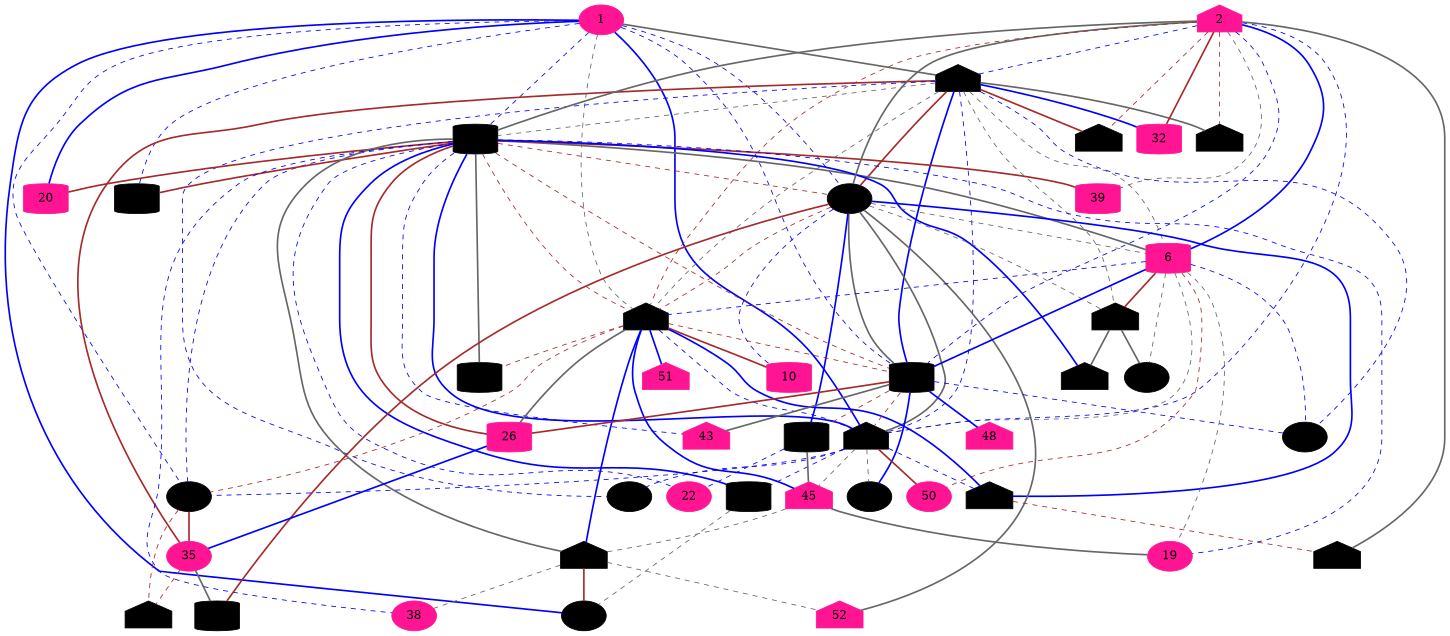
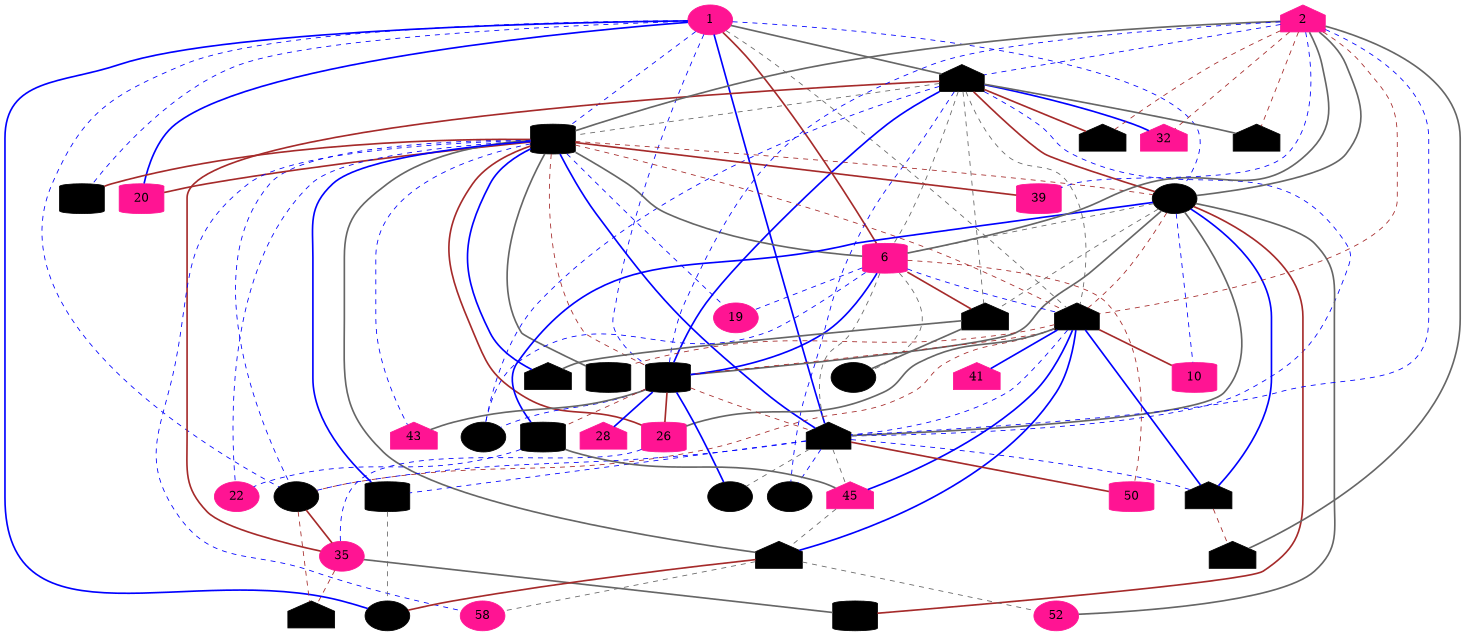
  graph {
    node [color=black shape=house style=filled]
    edge [color=blue style=dashed]
    1 [color=deeppink shape=ellipse super="+30"]
    3 [super="+23"]
    4 [shape=cylinder super="+18"]
    5 [shape=ellipse super="+12"]
    6 [color=deeppink shape=cylinder super="+48"]
    7 [super="+41"]
    8 [shape=cylinder super="+56"]
    9 [super="+10"]
    16 [shape=ellipse super="+45"]
    20 [color=deeppink shape=cylinder]
    46 [shape=ellipse super="+60"]
    62 [shape=cylinder]
    2 [color=deeppink super="+31"]
    13
-   32 [color=deeppink shape=cylinder]
+   32 [color=deeppink]
    39 [color=deeppink shape=cylinder]
    63
    64
    21 [super="+34"]
    33 [shape=ellipse super="+38"]
    35 [color=deeppink shape=ellipse super="+40"]
    49 [shape=ellipse]
    19 [color=deeppink shape=ellipse super="+53"]
    22 [color=deeppink shape=ellipse]
    24 [super="+25"]
    26 [color=deeppink shape=cylinder]
    36 [shape=cylinder]
    37 [shape=cylinder]
    43 [color=deeppink]
-   58 [color=deeppink shape=ellipse label=38]
+   58 [color=deeppink shape=ellipse]
    61
    n32 [color=deeppink label=10 shape=cylinder]
    14 [shape=cylinder super="+17"]
    42 [super="+55"]
    44 [shape=cylinder]
-   52 [color=deeppink]
+   52 [color=deeppink shape=ellipse]
    27 [shape=ellipse]
-   50 [color=deeppink shape=ellipse super="+59"]
-   51 [color=deeppink]
+   50 [color=deeppink shape=cylinder super="+59"]
+   51 [color=deeppink label=41]
    n40 [color=deeppink label=45]
-   28 [color=deeppink label=48]
+   28 [color=deeppink]
    29 [shape=ellipse]
    47
    1 -- 3 [color=gray40 style=bold]
    1 -- 4
    1 -- 5
+   1 -- 6 [color=brown style=bold]
    1 -- 7 [color=gray40]
    1 -- 8
    1 -- 9 [style=bold weight=2]
    1 -- 16
    1 -- 20 [style=bold]
    1 -- 46 [style=bold]
    1 -- 62
    3 -- 4 [color=gray40 weight=2]
    3 -- 5 [color=brown style=bold]
    3 -- 6 [color=gray40]
    3 -- 7 [color=gray40]
    3 -- 8 [style=bold]
    3 -- 9 [weight=2]
    3 -- 13 [color=brown style=bold]
    3 -- 32 [style=bold]
    3 -- 64 [color=gray40 style=bold]
    3 -- 21 [color=gray40]
    3 -- 33
    3 -- 35 [color=brown style=bold]
    3 -- 49
    4 -- 5 [color=brown]
    4 -- 6 [color=gray40 style=bold]
    4 -- 7 [color=brown]
    4 -- 8 [color=brown]
    4 -- 9 [style=bold weight=2]
    4 -- 16
    4 -- 20 [color=brown style=bold]
    4 -- 62 [color=brown style=bold]
    4 -- 39 [color=brown style=bold]
    4 -- 19
    4 -- 22
    4 -- 24 [color=gray40 style=bold]
    4 -- 26 [color=brown style=bold]
    4 -- 36 [style=bold]
    4 -- 37 [color=gray40 style=bold]
    4 -- 43
    4 -- 58
    4 -- 61 [style=bold]
    5 -- 6 [color=gray40 weight=2]
    5 -- 7 [color=brown]
    5 -- 8 [color=gray40 style=bold]
    5 -- 9 [color=gray40 style=bold weight=2]
    5 -- 21 [color=gray40]
    5 -- n32
    5 -- 14 [style=bold]
    5 -- 42 [style=bold]
    5 -- 44 [color=brown style=bold]
    5 -- 52 [color=gray40 style=bold]
    6 -- 7
    6 -- 8 [style=bold]
    6 -- 9 [color=gray40 weight=2]
    6 -- 21 [color=brown style=bold]
    6 -- 33
-   6 -- 19 [color=gray40]
+   6 -- 19
    6 -- 27 [color=gray40]
    6 -- 50 [color=brown]
    7 -- 8 [color=brown]
    7 -- 9 [weight=2]
    7 -- 16 [color=brown]
    7 -- 24 [style=bold]
    7 -- 26 [color=gray40 style=bold]
    7 -- 37 [color=brown]
    7 -- n32 [color=brown style=bold]
    7 -- 42 [style=bold]
    7 -- 51 [style=bold]
    7 -- n40 [style=bold]
    8 -- 9 [color=brown weight=2]
    8 -- 33
    8 -- 26 [color=brown style=bold]
    8 -- 43 [color=gray40 style=bold]
    8 -- 14 [color=brown]
    8 -- 28 [style=bold]
    8 -- 29 [style=bold]
    9 -- 16
    9 -- 49
    9 -- 36
    9 -- 42
    9 -- 50 [color=brown style=bold weight=2]
    9 -- n40 [color=gray40]
    9 -- 29 [color=gray40]
    16 -- 35 [color=brown style=bold]
    16 -- 47 [color=brown]
    2 -- 3
    2 -- 4 [color=gray40 style=bold]
    2 -- 5 [color=gray40 style=bold]
-   2 -- 6 [style=bold]
+   2 -- 6 [color=gray40 style=bold]
    2 -- 7 [color=brown]
    2 -- 8
    2 -- 9 [weight=2]
    2 -- 13 [color=brown]
-   2 -- 32 [color=brown style=bold]
-   2 -- 39 [color=gray40]
+   2 -- 32 [color=brown]
+   2 -- 39
    2 -- 63 [color=gray40 style=bold]
    2 -- 64 [color=brown]
    21 -- 61 [color=gray40 style=bold]
    21 -- 27 [color=gray40 style=bold]
    35 -- 44 [color=gray40 style=bold]
    35 -- 47 [color=brown]
    24 -- 46 [color=brown style=bold]
    24 -- 58 [color=gray40]
    24 -- 52 [color=gray40]
-   26 -- 35 [style=bold]
+   26 -- 35
    36 -- 46 [color=gray40]
    14 -- 22
    14 -- n40 [color=gray40 style=bold]
    42 -- 63 [color=brown]
-   n40 -- 19 [color=gray40 style=bold weight=2]
    n40 -- 24 [color=gray40]
  }
